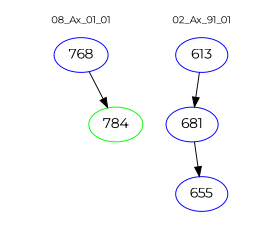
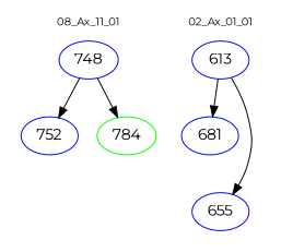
  digraph {
    fontname=Montserrat
    node [color=blue fontname=Montserrat]
    edge [color=black fontname=Montserrat]
-   n1 [label=768]
+   n1 [label=748]
+   n2 [label=752]
    n3 [color=green label=784]
    n4 [label=613]
    n5 [label=681]
    n6 [label=655]
    subgraph cluster_1 {
      color=white
      fontsize=10
-     label="08_Ax_01_01"
+     label="08_Ax_11_01"
      n1
+     n2
      n3
    }
    subgraph cluster_2 {
      color=white
      fontsize=10
-     label="02_Ax_91_01"
+     label="02_Ax_01_01"
      n4
      n5
      n6
    }
+   n1 -> n2
    n1 -> n3
    n4 -> n5
-   n5 -> n6
+   n4 -> n6
  }
